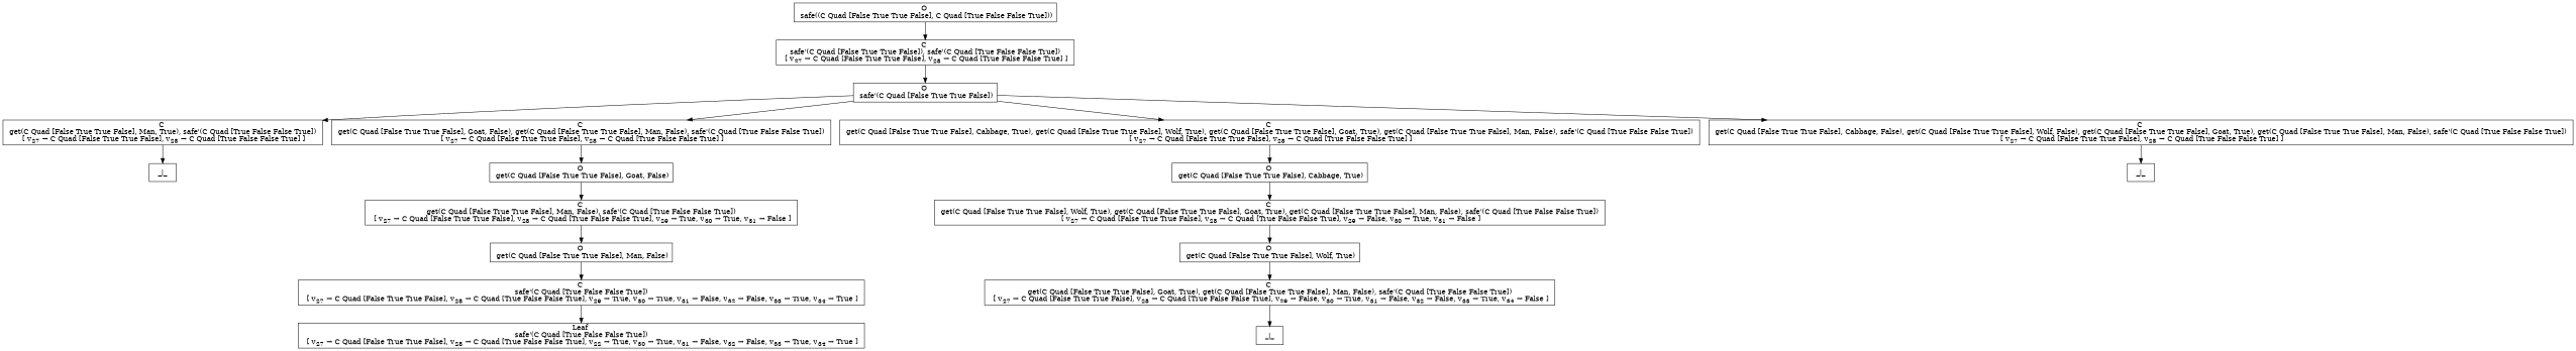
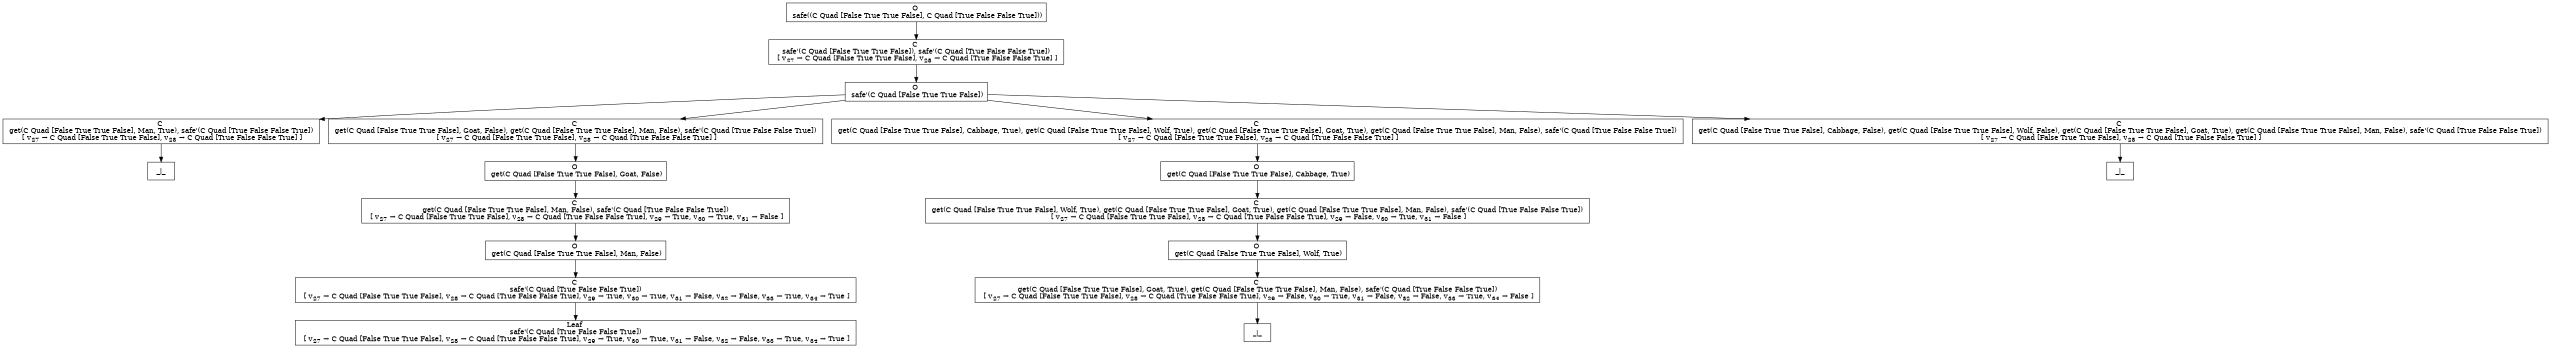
  digraph {
    rankdir=TB
    node [fillcolor=white shape=box style=filled]
    n1 [label=<O <BR/> safe((C Quad [False True True False], C Quad [True False False True]))>]
    n2 [label=<C <BR/> safe'(C Quad [False True True False]), safe'(C Quad [True False False True]) <BR/>  [ v<SUB>27</SUB> &rarr; C Quad [False True True False], v<SUB>28</SUB> &rarr; C Quad [True False False True] ] >]
    n3 [label=<O <BR/> safe'(C Quad [False True True False])>]
    n4 [label=<C <BR/> get(C Quad [False True True False], Man, True), safe'(C Quad [True False False True]) <BR/>  [ v<SUB>27</SUB> &rarr; C Quad [False True True False], v<SUB>28</SUB> &rarr; C Quad [True False False True] ] >]
    n5 [label=<C <BR/> get(C Quad [False True True False], Goat, False), get(C Quad [False True True False], Man, False), safe'(C Quad [True False False True]) <BR/>  [ v<SUB>27</SUB> &rarr; C Quad [False True True False], v<SUB>28</SUB> &rarr; C Quad [True False False True] ] >]
    n6 [label=<C <BR/> get(C Quad [False True True False], Cabbage, True), get(C Quad [False True True False], Wolf, True), get(C Quad [False True True False], Goat, True), get(C Quad [False True True False], Man, False), safe'(C Quad [True False False True]) <BR/>  [ v<SUB>27</SUB> &rarr; C Quad [False True True False], v<SUB>28</SUB> &rarr; C Quad [True False False True] ] >]
    n7 [label=<C <BR/> get(C Quad [False True True False], Cabbage, False), get(C Quad [False True True False], Wolf, False), get(C Quad [False True True False], Goat, True), get(C Quad [False True True False], Man, False), safe'(C Quad [True False False True]) <BR/>  [ v<SUB>27</SUB> &rarr; C Quad [False True True False], v<SUB>28</SUB> &rarr; C Quad [True False False True] ] >]
    n8 [label=<_|_>]
    n9 [label=<O <BR/> get(C Quad [False True True False], Goat, False)>]
    n10 [label=<O <BR/> get(C Quad [False True True False], Cabbage, True)>]
    n11 [label=<_|_>]
    n12 [label=<C <BR/> get(C Quad [False True True False], Man, False), safe'(C Quad [True False False True]) <BR/>  [ v<SUB>27</SUB> &rarr; C Quad [False True True False], v<SUB>28</SUB> &rarr; C Quad [True False False True], v<SUB>29</SUB> &rarr; True, v<SUB>30</SUB> &rarr; True, v<SUB>31</SUB> &rarr; False ] >]
    n13 [label=<O <BR/> get(C Quad [False True True False], Man, False)>]
    n14 [label=<C <BR/> safe'(C Quad [True False False True]) <BR/>  [ v<SUB>27</SUB> &rarr; C Quad [False True True False], v<SUB>28</SUB> &rarr; C Quad [True False False True], v<SUB>29</SUB> &rarr; True, v<SUB>30</SUB> &rarr; True, v<SUB>31</SUB> &rarr; False, v<SUB>32</SUB> &rarr; False, v<SUB>33</SUB> &rarr; True, v<SUB>34</SUB> &rarr; True ] >]
-   n15 [label=<Leaf <BR/> safe'(C Quad [True False False True]) <BR/>  [ v<SUB>27</SUB> &rarr; C Quad [False True True False], v<SUB>28</SUB> &rarr; C Quad [True False False True], v<SUB>22</SUB> &rarr; True, v<SUB>30</SUB> &rarr; True, v<SUB>31</SUB> &rarr; False, v<SUB>32</SUB> &rarr; False, v<SUB>33</SUB> &rarr; True, v<SUB>34</SUB> &rarr; True ] >]
+   n15 [label=<Leaf <BR/> safe'(C Quad [True False False True]) <BR/>  [ v<SUB>27</SUB> &rarr; C Quad [False True True False], v<SUB>28</SUB> &rarr; C Quad [True False False True], v<SUB>29</SUB> &rarr; True, v<SUB>30</SUB> &rarr; True, v<SUB>31</SUB> &rarr; False, v<SUB>32</SUB> &rarr; False, v<SUB>33</SUB> &rarr; True, v<SUB>34</SUB> &rarr; True ] >]
    n16 [label=<C <BR/> get(C Quad [False True True False], Wolf, True), get(C Quad [False True True False], Goat, True), get(C Quad [False True True False], Man, False), safe'(C Quad [True False False True]) <BR/>  [ v<SUB>27</SUB> &rarr; C Quad [False True True False], v<SUB>28</SUB> &rarr; C Quad [True False False True], v<SUB>29</SUB> &rarr; False, v<SUB>30</SUB> &rarr; True, v<SUB>31</SUB> &rarr; False ] >]
    n17 [label=<O <BR/> get(C Quad [False True True False], Wolf, True)>]
    n18 [label=<C <BR/> get(C Quad [False True True False], Goat, True), get(C Quad [False True True False], Man, False), safe'(C Quad [True False False True]) <BR/>  [ v<SUB>27</SUB> &rarr; C Quad [False True True False], v<SUB>28</SUB> &rarr; C Quad [True False False True], v<SUB>29</SUB> &rarr; False, v<SUB>30</SUB> &rarr; True, v<SUB>31</SUB> &rarr; False, v<SUB>32</SUB> &rarr; False, v<SUB>33</SUB> &rarr; True, v<SUB>34</SUB> &rarr; False ] >]
    n19 [label=<_|_>]
    n1 -> n2
    n2 -> n3
    n3 -> n4
    n3 -> n5
    n3 -> n6
    n3 -> n7
    n4 -> n8
    n5 -> n9
    n6 -> n10
    n7 -> n11
    n9 -> n12
    n10 -> n16
    n12 -> n13
    n13 -> n14
    n14 -> n15
    n16 -> n17
    n17 -> n18
    n18 -> n19
  }
